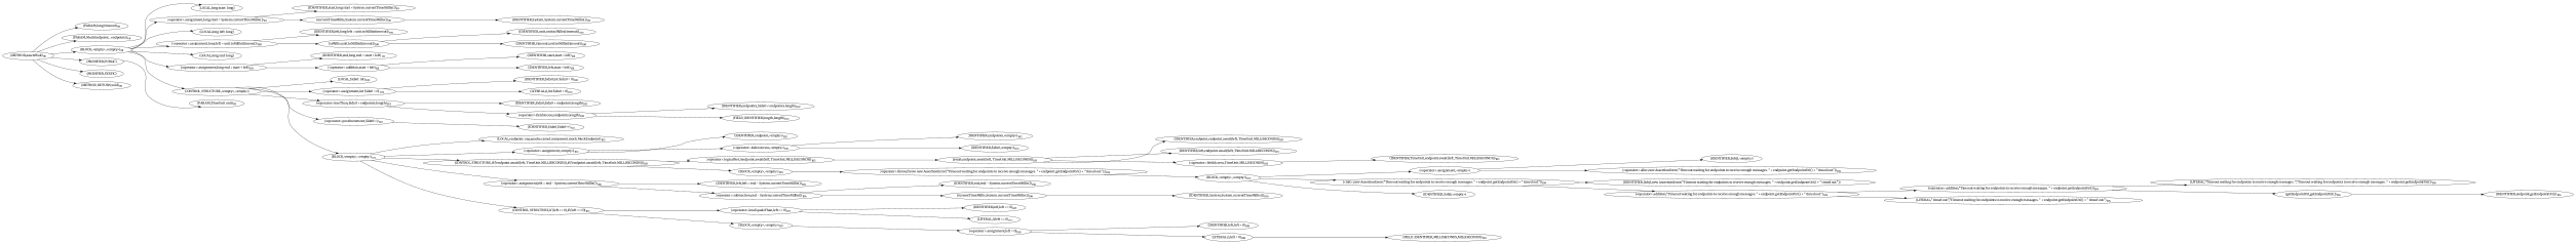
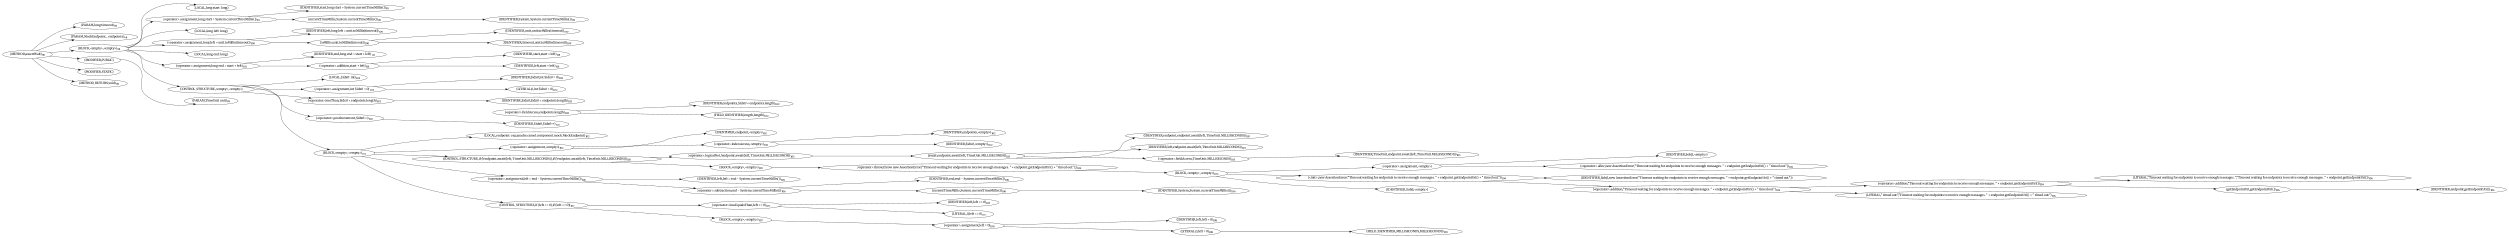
  digraph {
    fontname=Merriweather
    rankdir=LR
    node [fontname=Merriweather]
    edge [fontname=Merriweather]
    n1 [label=<(METHOD,assertWait)<SUB>98</SUB>>]
    n2 [label=<(PARAM,long timeout)<SUB>98</SUB>>]
    n3 [label=<(PARAM,MockEndpoint... endpoints)<SUB>48</SUB>>]
    n4 [label=<(BLOCK,&lt;empty&gt;,&lt;empty&gt;)<SUB>98</SUB>>]
    n5 [label=<(MODIFIER,PUBLIC)>]
    n6 [label=<(MODIFIER,STATIC)>]
    n7 [label=<(METHOD_RETURN,void)<SUB>98</SUB>>]
    n8 [label=<(PARAM,TimeUnit unit)<SUB>99</SUB>>]
    n9 [label=<(LOCAL,long start: long)>]
    n10 [label=<(&lt;operator&gt;.assignment,long start = System.currentTimeMillis())<SUB>99</SUB>>]
    n11 [label=<(LOCAL,long left: long)>]
    n12 [label=<(&lt;operator&gt;.assignment,long left = unit.toMillis(timeout))<SUB>100</SUB>>]
    n13 [label=<(LOCAL,long end: long)>]
    n14 [label=<(&lt;operator&gt;.assignment,long end = start + left)<SUB>101</SUB>>]
    n15 [label=<(CONTROL_STRUCTURE,&lt;empty&gt;,&lt;empty&gt;)>]
    n16 [label=<(IDENTIFIER,start,long start = System.currentTimeMillis())<SUB>99</SUB>>]
    n17 [label=<(currentTimeMillis,System.currentTimeMillis())<SUB>99</SUB>>]
    n18 [label=<(IDENTIFIER,left,long left = unit.toMillis(timeout))<SUB>100</SUB>>]
    n19 [label=<(toMillis,unit.toMillis(timeout))<SUB>100</SUB>>]
    n20 [label=<(IDENTIFIER,end,long end = start + left)<SUB>111</SUB>>]
    n21 [label=<(&lt;operator&gt;.addition,start + left)<SUB>101</SUB>>]
    n22 [label=<(LOCAL,$idx0: int)<SUB>102</SUB>>]
    n23 [label=<(&lt;operator&gt;.assignment,int $idx0 = 0)<SUB>402</SUB>>]
    n24 [label=<(&lt;operator&gt;.lessThan,$idx0 &lt; endpoints.length)<SUB>102</SUB>>]
    n25 [label=<(&lt;operator&gt;.postIncrement,$idx0++)<SUB>102</SUB>>]
    n26 [label=<(BLOCK,&lt;empty&gt;,&lt;empty&gt;)<SUB>102</SUB>>]
    n27 [label=<(IDENTIFIER,System,System.currentTimeMillis())<SUB>99</SUB>>]
    n28 [label=<(IDENTIFIER,unit,unit.toMillis(timeout))<SUB>100</SUB>>]
-   n29 [label=<(IDENTIFIER,timeout,unit.toMillis(timeout))<SUB>100</SUB>>]
+   n29 [label=<(IDENTIFIER,timeout,unit.toMillis(timeout))<SUB>109</SUB>>]
    n30 [label=<(IDENTIFIER,start,start + left)<SUB>101</SUB>>]
    n31 [label=<(IDENTIFIER,left,start + left)<SUB>101</SUB>>]
    n32 [label=<(IDENTIFIER,$idx0,int $idx0 = 0)<SUB>102</SUB>>]
    n33 [label=<(LITERAL,0,int $idx0 = 0)<SUB>102</SUB>>]
    n34 [label=<(IDENTIFIER,$idx0,$idx0 &lt; endpoints.length)<SUB>102</SUB>>]
    n35 [label=<(&lt;operator&gt;.fieldAccess,endpoints.length)<SUB>102</SUB>>]
    n36 [label=<(IDENTIFIER,$idx0,$idx0++)<SUB>102</SUB>>]
    n37 [label=<(LOCAL,endpoint: org.apache.camel.component.mock.MockEndpoint)<SUB>102</SUB>>]
    n38 [label=<(&lt;operator&gt;.assignment,&lt;empty&gt;)<SUB>102</SUB>>]
    n39 [label=<(CONTROL_STRUCTURE,if (!endpoint.await(left, TimeUnit.MILLISECONDS)),if (!endpoint.await(left, TimeUnit.MILLISECONDS)))<SUB>103</SUB>>]
    n40 [label=<(&lt;operator&gt;.assignment,left = end - System.currentTimeMillis())<SUB>106</SUB>>]
    n41 [label=<(CONTROL_STRUCTURE,if (left &lt;= 0),if (left &lt;= 0))<SUB>107</SUB>>]
    n42 [label=<(IDENTIFIER,endpoints,$idx0 &lt; endpoints.length)<SUB>102</SUB>>]
    n43 [label=<(FIELD_IDENTIFIER,length,length)<SUB>102</SUB>>]
    n44 [label=<(IDENTIFIER,endpoint,&lt;empty&gt;)<SUB>102</SUB>>]
    n45 [label=<(&lt;operator&gt;.indexAccess,&lt;empty&gt;)<SUB>102</SUB>>]
    n46 [label=<(&lt;operator&gt;.logicalNot,!endpoint.await(left, TimeUnit.MILLISECONDS))<SUB>103</SUB>>]
    n47 [label=<(BLOCK,&lt;empty&gt;,&lt;empty&gt;)<SUB>103</SUB>>]
    n48 [label=<(IDENTIFIER,left,left = end - System.currentTimeMillis())<SUB>106</SUB>>]
    n49 [label=<(&lt;operator&gt;.subtraction,end - System.currentTimeMillis())<SUB>106</SUB>>]
    n50 [label=<(&lt;operator&gt;.lessEqualsThan,left &lt;= 0)<SUB>107</SUB>>]
    n51 [label=<(BLOCK,&lt;empty&gt;,&lt;empty&gt;)<SUB>107</SUB>>]
    n52 [label=<(IDENTIFIER,endpoints,&lt;empty&gt;)<SUB>102</SUB>>]
    n53 [label=<(IDENTIFIER,$idx0,&lt;empty&gt;)<SUB>102</SUB>>]
    n54 [label=<(await,endpoint.await(left, TimeUnit.MILLISECONDS))<SUB>103</SUB>>]
    n55 [label=<(&lt;operator&gt;.throw,throw new AssertionError(&quot;Timeout waiting for endpoints to receive enough messages. &quot; + endpoint.getEndpointUri() + &quot; timed out.&quot;);)<SUB>104</SUB>>]
    n56 [label=<(IDENTIFIER,endpoint,endpoint.await(left, TimeUnit.MILLISECONDS))<SUB>103</SUB>>]
    n57 [label=<(IDENTIFIER,left,endpoint.await(left, TimeUnit.MILLISECONDS))<SUB>103</SUB>>]
    n58 [label=<(&lt;operator&gt;.fieldAccess,TimeUnit.MILLISECONDS)<SUB>103</SUB>>]
    n59 [label=<(IDENTIFIER,TimeUnit,endpoint.await(left, TimeUnit.MILLISECONDS))<SUB>103</SUB>>]
    n60 [label=<(FIELD_IDENTIFIER,MILLISECONDS,MILLISECONDS)<SUB>103</SUB>>]
    n61 [label=<(BLOCK,&lt;empty&gt;,&lt;empty&gt;)<SUB>104</SUB>>]
    n62 [label=<(&lt;operator&gt;.assignment,&lt;empty&gt;)>]
    n63 [label=<(&lt;init&gt;,new AssertionError(&quot;Timeout waiting for endpoints to receive enough messages. &quot; + endpoint.getEndpointUri() + &quot; timed out.&quot;))<SUB>104</SUB>>]
    n64 [label=<(IDENTIFIER,$obj1,&lt;empty&gt;)>]
    n65 [label=<(IDENTIFIER,$obj1,&lt;empty&gt;)>]
    n66 [label=<(&lt;operator&gt;.alloc,new AssertionError(&quot;Timeout waiting for endpoints to receive enough messages. &quot; + endpoint.getEndpointUri() + &quot; timed out.&quot;))<SUB>104</SUB>>]
    n67 [label=<(IDENTIFIER,$obj1,new AssertionError(&quot;Timeout waiting for endpoints to receive enough messages. &quot; + endpoint.getEndpointUri() + &quot; timed out.&quot;))>]
    n68 [label=<(&lt;operator&gt;.addition,&quot;Timeout waiting for endpoints to receive enough messages. &quot; + endpoint.getEndpointUri() + &quot; timed out.&quot;)<SUB>104</SUB>>]
    n69 [label=<(&lt;operator&gt;.addition,&quot;Timeout waiting for endpoints to receive enough messages. &quot; + endpoint.getEndpointUri())<SUB>104</SUB>>]
    n70 [label=<(LITERAL,&quot; timed out.&quot;,&quot;Timeout waiting for endpoints to receive enough messages. &quot; + endpoint.getEndpointUri() + &quot; timed out.&quot;)<SUB>104</SUB>>]
    n71 [label=<(LITERAL,&quot;Timeout waiting for endpoints to receive enough messages. &quot;,&quot;Timeout waiting for endpoints to receive enough messages. &quot; + endpoint.getEndpointUri())<SUB>104</SUB>>]
    n72 [label=<(getEndpointUri,getEndpointUri())<SUB>104</SUB>>]
    n73 [label=<(IDENTIFIER,endpoint,getEndpointUri())<SUB>104</SUB>>]
    n74 [label=<(IDENTIFIER,end,end - System.currentTimeMillis())<SUB>106</SUB>>]
    n75 [label=<(currentTimeMillis,System.currentTimeMillis())<SUB>106</SUB>>]
    n76 [label=<(IDENTIFIER,System,System.currentTimeMillis())<SUB>106</SUB>>]
    n77 [label=<(IDENTIFIER,left,left &lt;= 0)<SUB>107</SUB>>]
    n78 [label=<(LITERAL,0,left &lt;= 0)<SUB>107</SUB>>]
    n79 [label=<(&lt;operator&gt;.assignment,left = 0)<SUB>108</SUB>>]
    n80 [label=<(IDENTIFIER,left,left = 0)<SUB>108</SUB>>]
    n81 [label=<(LITERAL,0,left = 0)<SUB>108</SUB>>]
    n1 -> n2
    n1 -> n3
    n1 -> n4
    n1 -> n5
    n1 -> n6
    n1 -> n7
    n4 -> n9
    n4 -> n10
    n4 -> n11
    n4 -> n12
    n4 -> n13
    n4 -> n14
    n4 -> n15
    n5 -> n8
    n10 -> n16
    n10 -> n17
    n12 -> n18
    n12 -> n19
    n14 -> n20
    n14 -> n21
    n15 -> n22
    n15 -> n23
    n15 -> n24
    n15 -> n25
    n15 -> n26
    n17 -> n27
    n19 -> n28
    n19 -> n29
    n21 -> n30
    n21 -> n31
    n23 -> n32
    n23 -> n33
    n24 -> n34
-   n24 -> n35
    n25 -> n36
    n26 -> n37
    n26 -> n38
    n26 -> n39
    n26 -> n40
    n26 -> n41
    n35 -> n42
    n35 -> n43
    n38 -> n44
    n38 -> n45
    n39 -> n46
    n39 -> n47
    n40 -> n48
    n40 -> n49
    n41 -> n50
    n41 -> n51
    n45 -> n52
    n45 -> n53
    n46 -> n54
    n47 -> n55
    n49 -> n74
    n49 -> n75
    n50 -> n77
    n50 -> n78
    n51 -> n79
    n54 -> n56
    n54 -> n57
    n54 -> n58
    n55 -> n61
    n58 -> n59
    n61 -> n62
    n61 -> n63
    n61 -> n64
    n62 -> n65
    n62 -> n66
    n63 -> n67
    n63 -> n68
    n68 -> n69
    n68 -> n70
    n69 -> n71
    n69 -> n72
    n72 -> n73
    n75 -> n76
    n79 -> n80
    n79 -> n81
    n81 -> n60
  }
